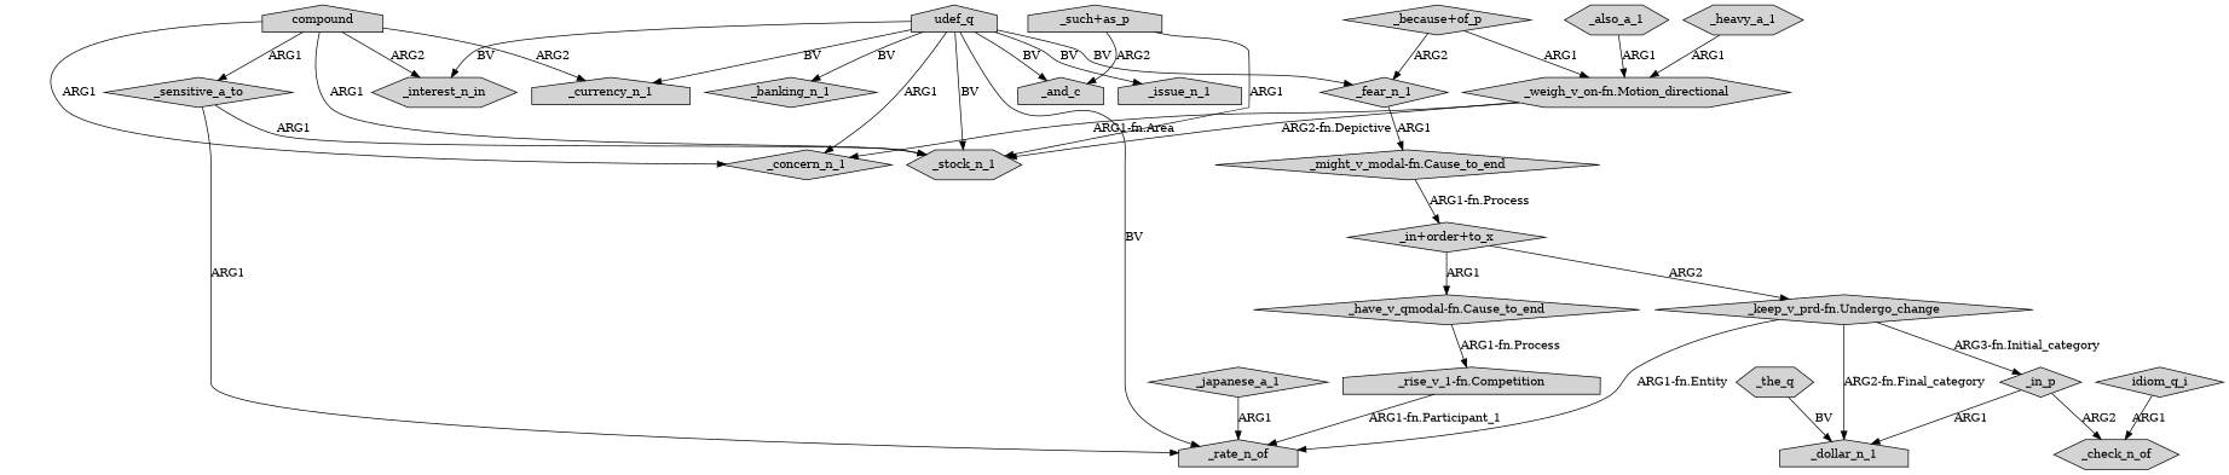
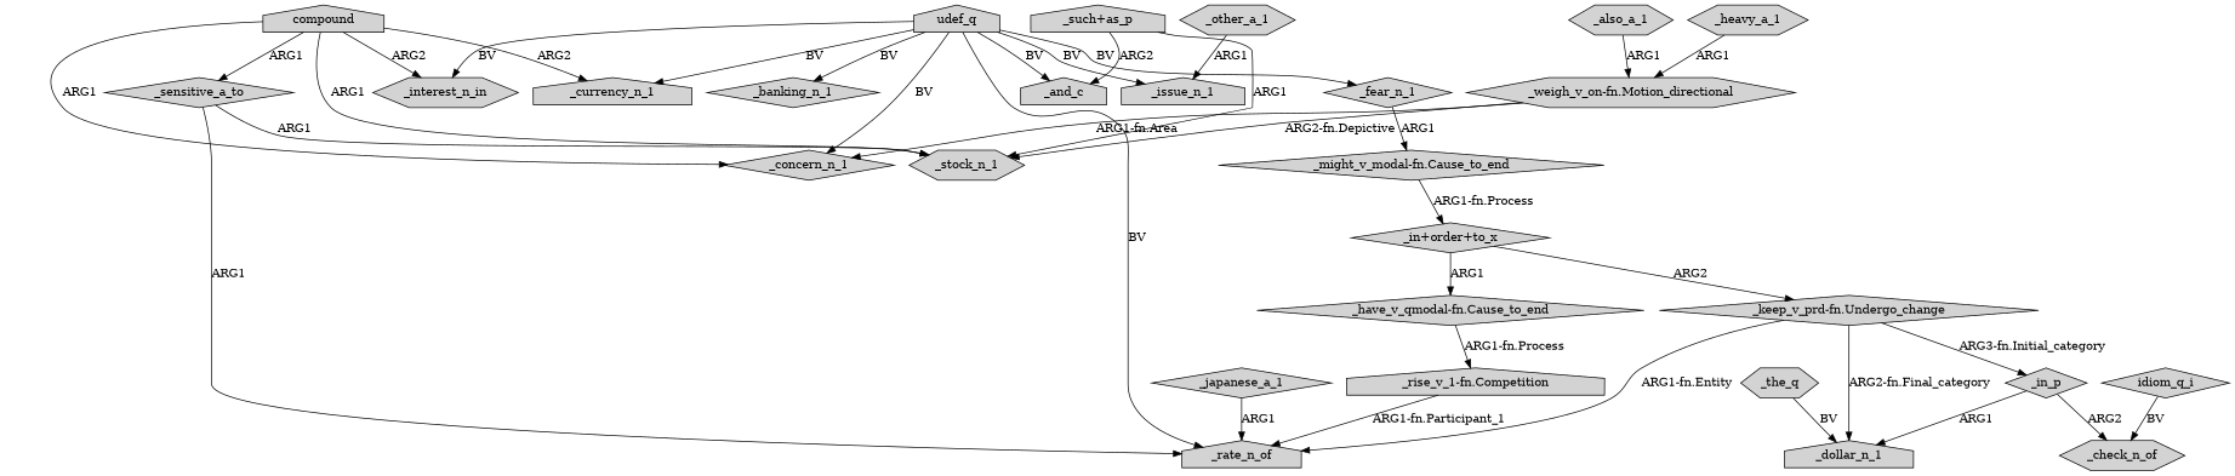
  digraph {
    node [shape=diamond style=filled]
    "_weigh_v_on-fn.Motion_directional" [shape=hexagon]
    _concern_n_1
    _stock_n_1 [shape=hexagon]
    _rate_n_of [shape=house]
    _japanese_a_1
    "_rise_v_1-fn.Competition" [shape=house]
    "_have_v_qmodal-fn.Cause_to_end"
    udef_q [shape=house]
    _currency_n_1 [shape=house]
    _issue_n_1 [shape=house]
    _fear_n_1
    _and_c [shape=house]
    _banking_n_1
    _interest_n_in [shape=hexagon]
    "_might_v_modal-fn.Cause_to_end"
    _the_q [shape=hexagon]
    _dollar_n_1 [shape=house]
    "_in+order+to_x"
    "_keep_v_prd-fn.Undergo_change"
    "_such+as_p" [shape=house]
    _in_p
    _check_n_of [shape=hexagon]
    compound [shape=house]
    _sensitive_a_to
-   "_because+of_p"
    _heavy_a_1 [shape=hexagon]
    _also_a_1 [shape=hexagon]
+   _other_a_1 [shape=hexagon]
    idiom_q_i
    "_weigh_v_on-fn.Motion_directional" -> _concern_n_1 [label="ARG1-fn.Area"]
    "_weigh_v_on-fn.Motion_directional" -> _stock_n_1 [label="ARG2-fn.Depictive"]
    _japanese_a_1 -> _rate_n_of [label=ARG1]
    "_rise_v_1-fn.Competition" -> _rate_n_of [label="ARG1-fn.Participant_1"]
    "_have_v_qmodal-fn.Cause_to_end" -> "_rise_v_1-fn.Competition" [label="ARG1-fn.Process"]
-   udef_q -> _concern_n_1 [label=ARG1]
-   udef_q -> _stock_n_1 [label=BV]
+   udef_q -> _concern_n_1 [label=BV]
    udef_q -> _rate_n_of [label=BV]
    udef_q -> _currency_n_1 [label=BV]
    udef_q -> _issue_n_1 [label=BV]
    udef_q -> _fear_n_1 [label=BV]
    udef_q -> _and_c [label=BV]
    udef_q -> _banking_n_1 [label=BV]
    udef_q -> _interest_n_in [label=BV]
    _fear_n_1 -> "_might_v_modal-fn.Cause_to_end" [label=ARG1]
    "_might_v_modal-fn.Cause_to_end" -> "_in+order+to_x" [label="ARG1-fn.Process"]
    _the_q -> _dollar_n_1 [label=BV]
    "_in+order+to_x" -> "_have_v_qmodal-fn.Cause_to_end" [label=ARG1]
    "_in+order+to_x" -> "_keep_v_prd-fn.Undergo_change" [label=ARG2]
    "_keep_v_prd-fn.Undergo_change" -> _rate_n_of [label="ARG1-fn.Entity"]
    "_keep_v_prd-fn.Undergo_change" -> _dollar_n_1 [label="ARG2-fn.Final_category"]
    "_keep_v_prd-fn.Undergo_change" -> _in_p [label="ARG3-fn.Initial_category"]
    "_such+as_p" -> _stock_n_1 [label=ARG1]
    "_such+as_p" -> _and_c [label=ARG2]
    _in_p -> _dollar_n_1 [label=ARG1]
    _in_p -> _check_n_of [label=ARG2]
    compound -> _concern_n_1 [label=ARG1]
    compound -> _stock_n_1 [label=ARG1]
    compound -> _currency_n_1 [label=ARG2]
    compound -> _interest_n_in [label=ARG2]
    compound -> _sensitive_a_to [label=ARG1]
    _sensitive_a_to -> _stock_n_1 [label=ARG1]
    _sensitive_a_to -> _rate_n_of [label=ARG1]
-   "_because+of_p" -> "_weigh_v_on-fn.Motion_directional" [label=ARG1]
-   "_because+of_p" -> _fear_n_1 [label=ARG2]
    _heavy_a_1 -> "_weigh_v_on-fn.Motion_directional" [label=ARG1]
    _also_a_1 -> "_weigh_v_on-fn.Motion_directional" [label=ARG1]
-   idiom_q_i -> _check_n_of [label=ARG1]
+   _other_a_1 -> _issue_n_1 [label=ARG1]
+   idiom_q_i -> _check_n_of [label=BV]
  }
